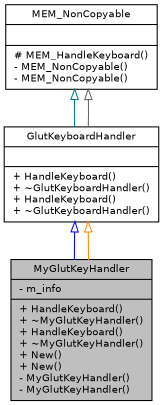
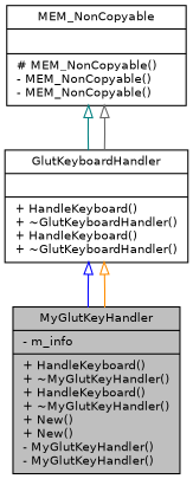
  digraph {
    node [color=black fillcolor=white fontname=Helvetica fontsize=10 shape=record style=filled]
    edge [arrowtail=empty dir=back fontname=Helvetica fontsize=10 labelfontname=Helvetica labelfontsize=10 style=solid]
    n1 [fillcolor=grey75 fontcolor=black height=0.2 label="{MyGlutKeyHandler\n|- m_info\l|+ HandleKeyboard()\l+ ~MyGlutKeyHandler()\l+ HandleKeyboard()\l+ ~MyGlutKeyHandler()\l+ New()\l+ New()\l- MyGlutKeyHandler()\l- MyGlutKeyHandler()\l}" width=0.4]
    n2 [height=0.2 label="{GlutKeyboardHandler\n||+ HandleKeyboard()\l+ ~GlutKeyboardHandler()\l+ HandleKeyboard()\l+ ~GlutKeyboardHandler()\l}" width=0.4]
-   n3 [height=0.2 label="{MEM_NonCopyable\n||# MEM_HandleKeyboard()\l- MEM_NonCopyable()\l- MEM_NonCopyable()\l}" width=0.4]
+   n3 [height=0.2 label="{MEM_NonCopyable\n||# MEM_NonCopyable()\l- MEM_NonCopyable()\l- MEM_NonCopyable()\l}" width=0.4]
    n2 -> n1 [color=blue]
    n2 -> n1 [color=darkorange]
    n3 -> n2 [color=teal]
    n3 -> n2 [color=gray40]
  }
